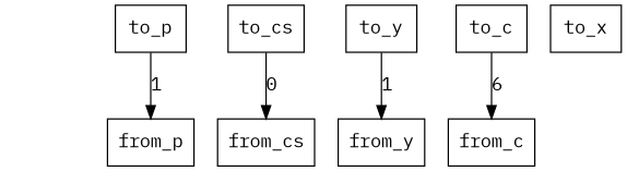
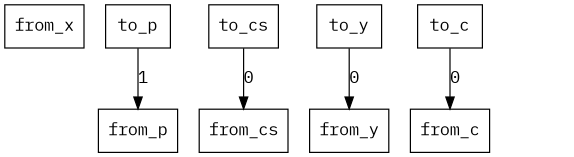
  digraph {
    fontname="IBM Plex Mono"
    rankdir=TB
    node [fillcolor=white fontname="IBM Plex Mono" shape=box style=filled]
    edge [fontname="IBM Plex Mono"]
+   n1 [label=<from_x>]
    n2 [label=<from_p>]
    n3 [label=<to_p>]
    n4 [label=<from_cs>]
    n5 [label=<from_y>]
    n6 [label=<to_y>]
    n7 [label=<from_c>]
    n8 [label=<to_c>]
-   n9 [label=<to_x>]
    n10 [label=<to_cs>]
    n3 -> n2 [label=1]
-   n6 -> n5 [label=1]
-   n8 -> n7 [label=6]
+   n6 -> n5 [label=0]
+   n8 -> n7 [label=0]
    n10 -> n4 [label=0]
  }
